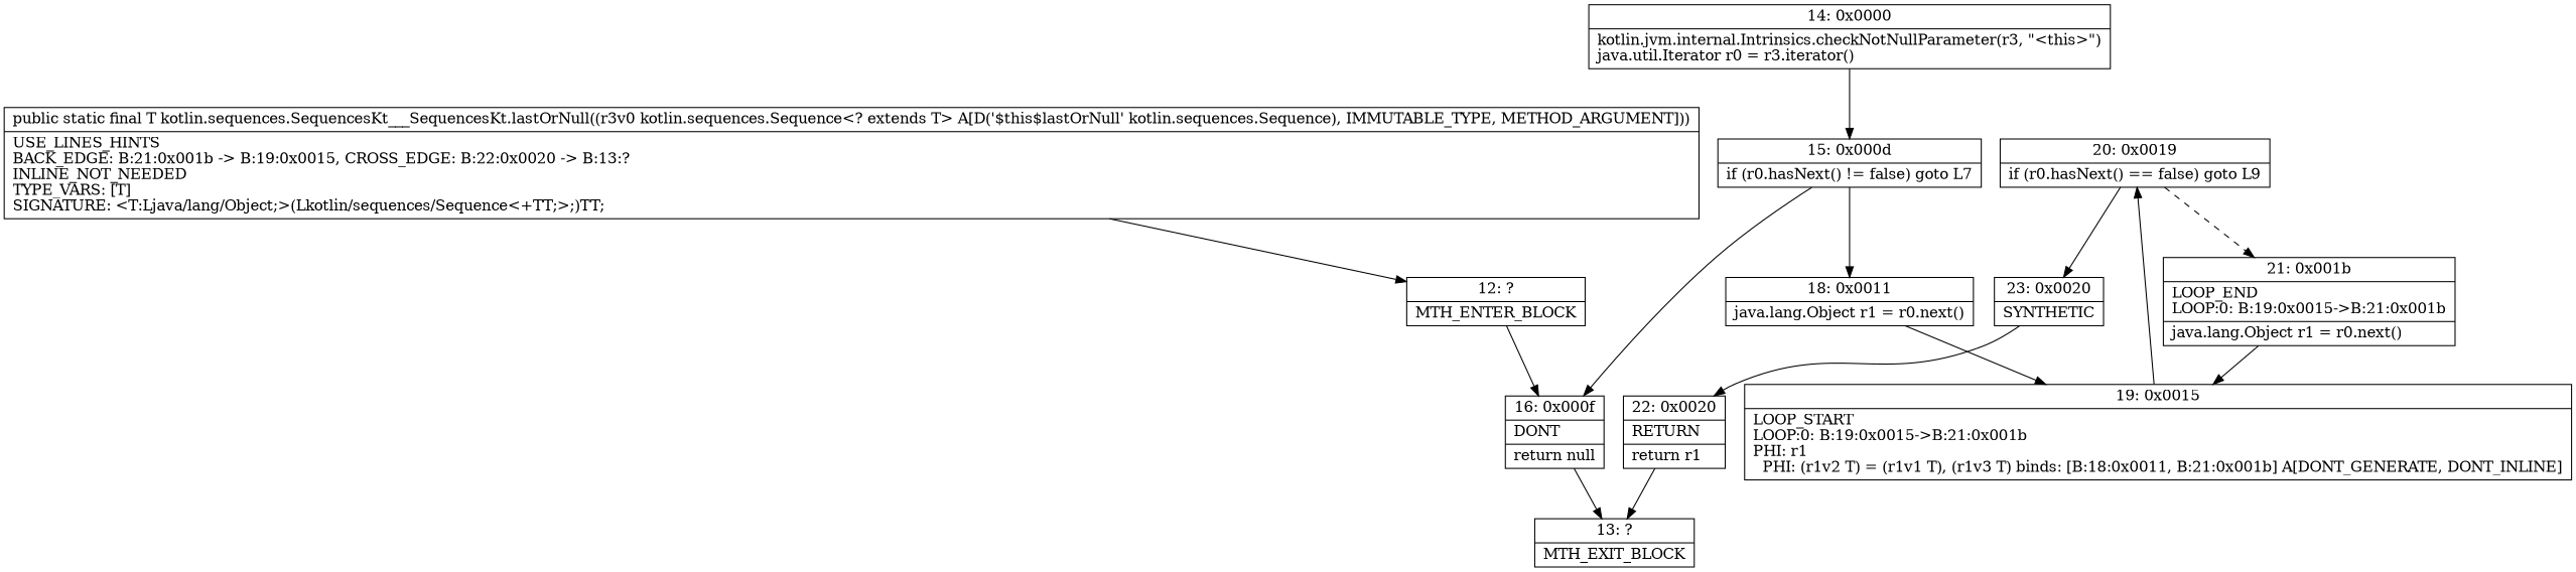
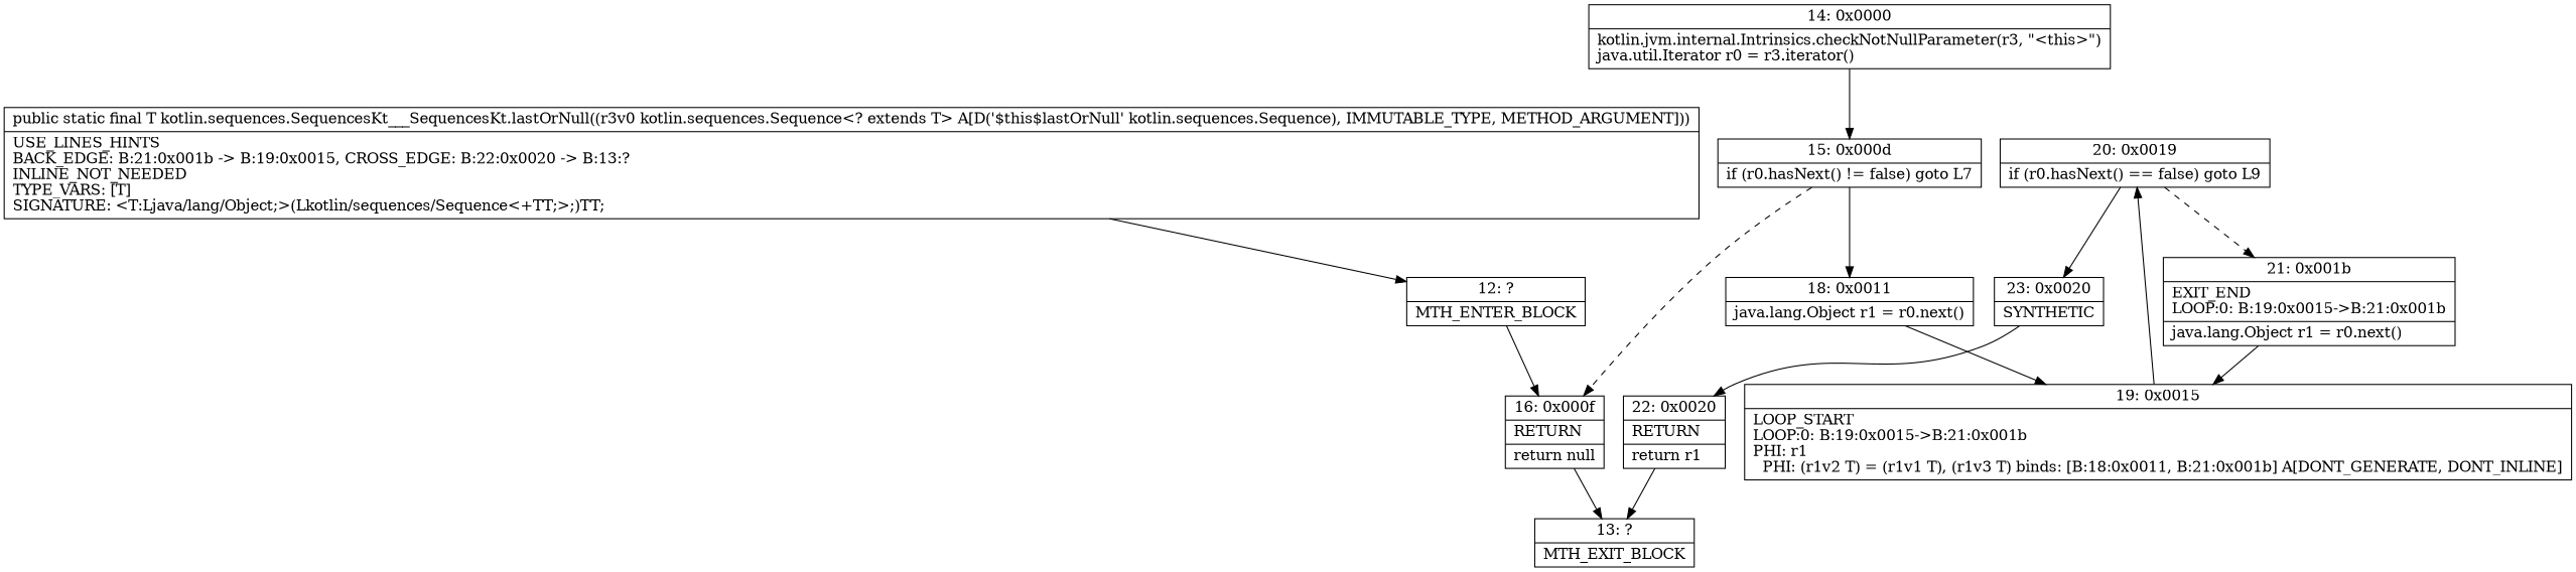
  digraph {
    node [shape=record]
    n1 [label="{12\:\ ?|MTH_ENTER_BLOCK\l}"]
-   n2 [label="{16\:\ 0x000f|DONT\l|return null\l}"]
+   n2 [label="{16\:\ 0x000f|RETURN\l|return null\l}"]
    n3 [label="{14\:\ 0x0000|kotlin.jvm.internal.Intrinsics.checkNotNullParameter(r3, \"\<this\>\")\ljava.util.Iterator r0 = r3.iterator()\l}"]
    n4 [label="{15\:\ 0x000d|if (r0.hasNext() != false) goto L7\l}"]
    n5 [label="{18\:\ 0x0011|java.lang.Object r1 = r0.next()\l}"]
    n6 [label="{13\:\ ?|MTH_EXIT_BLOCK\l}"]
    n7 [label="{19\:\ 0x0015|LOOP_START\lLOOP:0: B:19:0x0015\-\>B:21:0x001b\lPHI: r1 \l  PHI: (r1v2 T) = (r1v1 T), (r1v3 T) binds: [B:18:0x0011, B:21:0x001b] A[DONT_GENERATE, DONT_INLINE]\l}"]
    n8 [label="{20\:\ 0x0019|if (r0.hasNext() == false) goto L9\l}"]
-   n9 [label="{21\:\ 0x001b|LOOP_END\lLOOP:0: B:19:0x0015\-\>B:21:0x001b\l|java.lang.Object r1 = r0.next()\l}"]
+   n9 [label="{21\:\ 0x001b|EXIT_END\lLOOP:0: B:19:0x0015\-\>B:21:0x001b\l|java.lang.Object r1 = r0.next()\l}"]
    n10 [label="{23\:\ 0x0020|SYNTHETIC\l}"]
    n11 [label="{22\:\ 0x0020|RETURN\l|return r1\l}"]
    n12 [label="{public static final T kotlin.sequences.SequencesKt___SequencesKt.lastOrNull((r3v0 kotlin.sequences.Sequence\<? extends T\> A[D('$this$lastOrNull' kotlin.sequences.Sequence), IMMUTABLE_TYPE, METHOD_ARGUMENT]))  | USE_LINES_HINTS\lBACK_EDGE: B:21:0x001b \-\> B:19:0x0015, CROSS_EDGE: B:22:0x0020 \-\> B:13:?\lINLINE_NOT_NEEDED\lTYPE_VARS: [T]\lSIGNATURE: \<T:Ljava\/lang\/Object;\>(Lkotlin\/sequences\/Sequence\<+TT;\>;)TT;\l}"]
    n1 -> n2
    n2 -> n6
    n3 -> n4
-   n4 -> n2 [style=solid]
+   n4 -> n2 [style=dashed]
    n4 -> n5
    n5 -> n7
    n7 -> n8
    n8 -> n9 [style=dashed]
    n8 -> n10
    n9 -> n7
    n10 -> n11
    n11 -> n6
    n12 -> n1
  }
